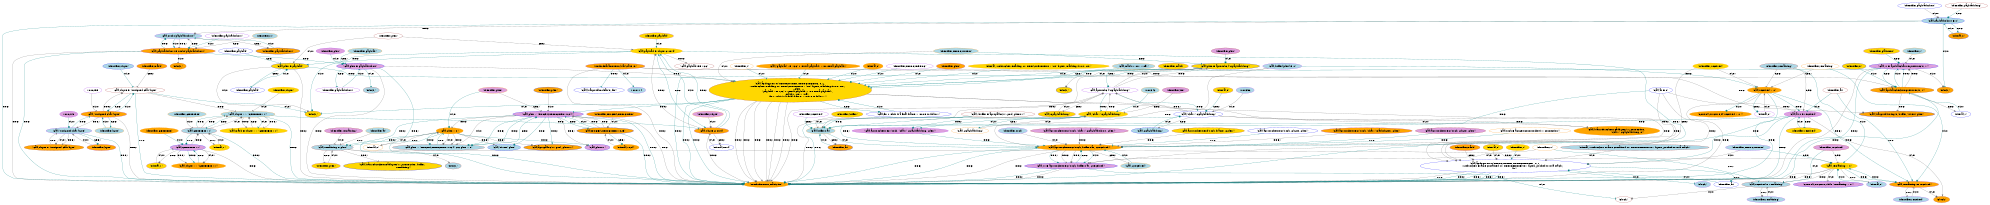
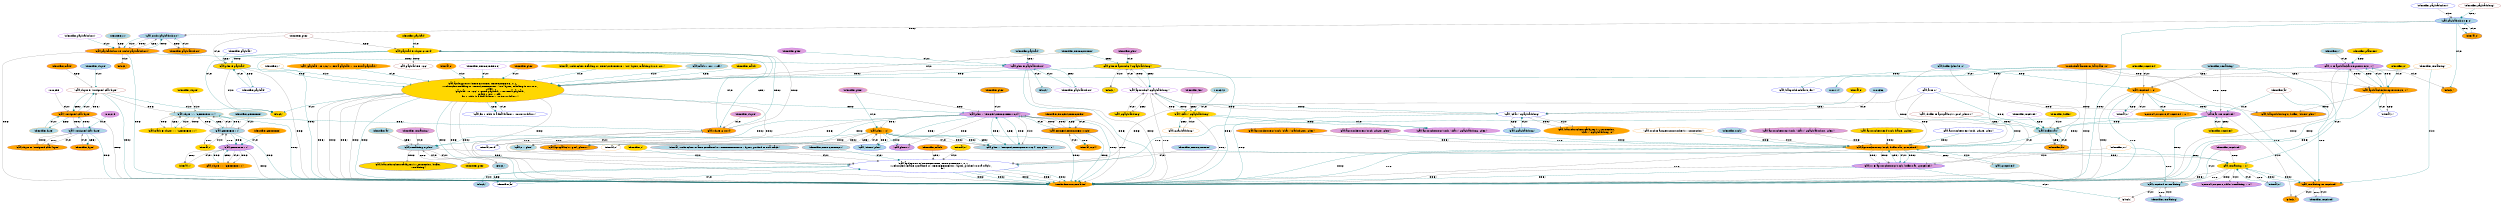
  digraph {
    node [color=darkorange fillcolor=lightblue style=filled]
    edge [arrowhead=box color=teal]
    n1 [fillcolor=gold label="(Call,remaining > 0)"]
    n2 [color=purple fillcolor=orange label="(Call,remaining -= received)"]
    n3 [color=brown label="(Call,received = remaining)"]
    n4 [color=blue fillcolor=plum label="(ControlStructure,while (remaining > 0))"]
    n5 [color=purple label="(Literal,0)"]
-   n6 [fillcolor=orange label="(MethodReturn,static int)"]
+   n6 [fillcolor=orange label="(MethodReturn,extra int)"]
    n7 [color=purple label="(Identifier,received)"]
    n8 [color=brown fillcolor=orange label="(Block,)"]
    n9 [color=brown fillcolor=white label="(Block,)"]
    n10 [color=purple label="(Identifier,remaining)"]
    n11 [fillcolor=orange label="(Call,received > 0)"]
-   n12 [color=purple fillcolor=plum label="(Call,at += received)"]
+   n12 [color=purple fillcolor=plum label="(State,at += received)"]
    n13 [fillcolor=orange label="(ControlStructure,if (received > 0 ))"]
    n14 [color=purple fillcolor=white label="(Literal,0)"]
    n15 [color=blue fillcolor=white label="(Call,ap_log_rerror(APLOG_MARK, APLOG_TRACE1, 0, r, \n                    \"Websocket: Frame contained %\" APR_OFF_T_FMT \" bytes, pushed to Lua stack\", \n                        at))"]
    n16 [fillcolor=orange label="(Call,apr_socket_recv(sock, buffer+at, &received))"]
    n17 [label="(Call,buffer+at)"]
    n18 [color=brown fillcolor=gold label="(Identifier,received)"]
    n19 [color=brown label="(Call,remaining = plen)"]
    n20 [color=brown label="(Block,)"]
    n21 [color=purple fillcolor=gold label="(Identifier,plen)"]
    n22 [color=blue fillcolor=gold label="(Call,lua_websocket_readbytes(r->connection, buffer, \n                            remaining))"]
    n23 [fillcolor=orange label="(Call,plen > 0)"]
    n24 [color=blue label="(Call,(size_t) plen)"]
    n25 [color=brown label="(Call,plen < (HUGE_STRING_LEN*1024) && plen > 0)"]
+   n26 [label="(Call,n < plen)"]
    n27 [color=blue fillcolor=orange label="(Call,apr_palloc(r->pool, plen+1))"]
    n28 [color=blue fillcolor=plum label="(Call,plen+1)"]
    n29 [fillcolor=white label="(Literal,0)"]
    n30 [color=blue fillcolor=plum label="(Call,plen < (HUGE_STRING_LEN*1024))"]
    n31 [color=blue fillcolor=orange label="(Call,HUGE_STRING_LEN*1025)"]
    n32 [fillcolor=orange label="(Literal,1024)"]
    n33 [color=brown fillcolor=gold label="(Call,ap_log_rerror(APLOG_MARK, APLOG_DEBUG, 0, r, \n                    \"Websocket: Reading %\" APR_SIZE_T_FMT \" (%s) bytes, masking is %s. %s\", \n                    plen,\n                    (payload >= 126) ? \"extra payload\" : \"no extra payload\", \n                    mask ? \"on\" : \"off\", \n                    fin ? \"This is a final frame\" : \"more to follow\"))"]
    n34 [color=blue fillcolor=white label="(Call,fin ? \"This is a final frame\" : \"more to follow\")"]
    n35 [color=brown fillcolor=gold label="(Block,)"]
    n36 [color=purple label="(Block,)"]
    n37 [color=blue fillcolor=white label="(Identifier,at)"]
    n38 [color=blue fillcolor=plum label="(Call,*r = ap_lua_char_request_rec(L, 1))"]
    n39 [color=brown fillcolor=orange label="(Call,ap_lua_check_request_rec(L, 1))"]
    n40 [color=brown fillcolor=orange label="(Block,)"]
    n41 [color=blue fillcolor=orange label="(Call,lua_pushlstring(L, buffer, (size_t) plen))"]
    n42 [color=blue fillcolor=white label="(Literal,1)"]
    n43 [color=purple fillcolor=orange label="(MethodParameterIn,lua_State *L)"]
    n44 [color=blue fillcolor=white label="(Call,lua_pushboolean(L, fin))"]
    1000114 [color=purple]
    n46 [color=blue fillcolor=gold label="(Call,plen = payload)"]
    n47 [color=blue fillcolor=white label="(Identifier,payload)"]
    n48 [fillcolor=gold label="(Call,payload = ubyte & 0x7f)"]
    n49 [color=purple fillcolor=orange label="(Call,ubyte & 0x7f)"]
    n50 [color=brown fillcolor=white label="(Call,payload == 126)"]
    n51 [color=blue fillcolor=white label="(Literal,0x7f)"]
    n52 [label="(Call,ubyte >> (CHAR_BIT - 1))"]
    n53 [color=brown label="(Call,CHAR_BIT - 1)"]
    n54 [fillcolor=gold label="(Call,mask = ubyte >> (CHAR_BIT - 1))"]
    n55 [color=blue fillcolor=plum label="(Call,CHAR_BIT - 1)"]
    n56 [fillcolor=gold label="(Literal,1)"]
    n57 [color=brown fillcolor=white label="(Call,ubyte = (unsigned char)byte)"]
    n58 [color=purple fillcolor=orange label="(Call,(unsigned char)byte)"]
    n59 [color=purple label="(Call,(unsigned char)byte)"]
    n60 [label="(Identifier,byte)"]
    n61 [color=brown fillcolor=orange label="(Call,ubyte = (unsigned char)byte)"]
    n62 [color=purple fillcolor=orange label="(Identifier,byte)"]
    n63 [fillcolor=orange label="(Call,ubyte >> (CHAR_BIT - 1))"]
    n64 [color=purple fillcolor=gold label="(Literal,1)"]
    n65 [color=blue fillcolor=gold label="(Call,plen = ap_ntoh64(&payload_long))"]
    n66 [color=purple fillcolor=white label="(Call,ap_ntoh64(&payload_long))"]
    n67 [color=blue fillcolor=gold label="(Block,)"]
    n68 [fillcolor=gold label="(Call,(char*) &payload_long)"]
    n69 [color=blue fillcolor=white label="(Call,(char*) &payload_long)"]
    n70 [color=purple fillcolor=gold label="(Call,&payload_long)"]
    n71 [fillcolor=white label="(Call,&payload_long)"]
    n72 [color=purple fillcolor=plum label="(Call,apr_socket_recv(sock, (char*) &payload_long, &len))"]
    n73 [fillcolor=orange label="(Call,lua_websocket_readbytes(r->connection, \n                            (char*) &payload_long, 8))"]
    n74 [color=blue label="(Call,&payload_long)"]
    n75 [color=blue fillcolor=plum label="(Call,plen = payload_short)"]
    n76 [color=purple fillcolor=white label="(Identifier,payload_short)"]
    n77 [color=brown label="(Block,)"]
    n78 [color=purple fillcolor=orange label="(Call,payload_short = ntohs(payload_short))"]
    n79 [color=purple label="(Call,ntohs(payload_short))"]
    n80 [color=brown fillcolor=orange label="(Block,)"]
    n81 [color=blue fillcolor=orange label="(Identifier,payload_short)"]
    n82 [color=blue label="(Call,payload_short = 0)"]
    n83 [color=blue fillcolor=orange label="(Literal,0)"]
    n84 [color=blue fillcolor=plum label="(Call,rv = apr_socket_recv(sock, buffer+at, &received))"]
    n85 [label="(Call,&received)"]
    n86 [color=blue fillcolor=orange label="(Identifier,at)"]
    n87 [color=purple fillcolor=gold label="(Identifier,payload)"]
    n88 [color=blue fillcolor=orange label="(Identifier,plen)"]
    n89 [fillcolor=orange label="(Identifier,CHAR_BIT)"]
+   n90 [color=brown label="(Identifier,APLOG_TRACE1)"]
    n91 [label="(Identifier,CHAR_BIT)"]
    n92 [color=purple label="(Identifier,sock)"]
    n93 [color=purple fillcolor=orange label="(Identifier,mask)"]
    n94 [fillcolor=gold label="(Identifier,received)"]
    n95 [color=purple fillcolor=white label="(Identifier,received)"]
    n96 [color=purple label="(Identifier,APLOG_MARK)"]
    n97 [color=blue fillcolor=white label="(Identifier,payload)"]
    n98 [color=blue fillcolor=white label="(Identifier,payload_short)"]
    n99 [color=brown fillcolor=plum label="(Call,apr_socket_recv(sock, (char*) &payload_short, &len))"]
    n100 [color=brown fillcolor=gold label="(Call,apr_socket_send(sock, frame, &plen))"]
    n101 [color=purple fillcolor=orange label="(Identifier,mask)"]
    n102 [color=brown label="(Identifier,remaining)"]
    n103 [color=blue fillcolor=white label="(Call,apr_socket_recv(sock, &byte, &len))"]
    n104 [color=blue label="(Identifier,ubyte)"]
    n105 [fillcolor=plum label="(Identifier,ubyte)"]
    n106 [label="(Identifier,rv)"]
    n107 [color=purple fillcolor=white label="(Identifier,payload_short)"]
    n108 [fillcolor=orange label="(Call,(payload >= 126) ? \"extra payload\" : \"no extra payload\")"]
    n109 [fillcolor=orange label="(Literal,0)"]
    n110 [color=brown fillcolor=plum label="(Identifier,remaining)"]
    n111 [label="(Identifier,payload)"]
    n112 [label="(Identifier,at)"]
    n113 [color=brown fillcolor=gold label="(Literal,0)"]
    n114 [fillcolor=white label="(Identifier,rv)"]
    n115 [color=brown fillcolor=plum label="(Identifier,received)"]
    n116 [fillcolor=gold label="(Identifier,ubyte)"]
    n117 [fillcolor=plum label="(Identifier,plen)"]
    n118 [color=purple label="(Call,buffer[plen] = 0)"]
    n119 [color=purple fillcolor=orange label="(Call,apr_socket_recv(sock, (char*) mask_bytes, &len))"]
    n120 [color=brown fillcolor=white label="(Identifier,payload_long)"]
    n121 [color=purple fillcolor=white label="(Identifier,APLOG_DEBUG)"]
    n122 [color=purple fillcolor=orange label="(Identifier,plen)"]
    n123 [label="(Identifier,r)"]
    n124 [label="(Identifier,APLOG_MARK)"]
    n125 [fillcolor=white label="(Identifier,remaining)"]
    n126 [fillcolor=gold label="(Literal,\"Websocket: Reading %\" APR_SIZE_T_FMT \" (%s) bytes, masking is %s. %s\")"]
    n127 [color=brown fillcolor=plum label="(Identifier,plen)"]
    n128 [color=brown fillcolor=white label="(Call,*buffer = apr_palloc(r->pool, plen+1))"]
    n129 [color=purple fillcolor=gold label="(Identifier,plaintext)"]
    n130 [color=brown fillcolor=plum label="(Call,apr_socket_recv(sock, &byte, &len))"]
    n131 [fillcolor=white label="(Call,sock = ap_get_conn_socket(r->connection))"]
    n132 [color=brown fillcolor=plum label="(Identifier,len)"]
    n133 [color=brown fillcolor=white label="(Identifier,plen)"]
    n134 [color=purple fillcolor=orange label="(Identifier,HUGE_STRING_LEN)"]
    n135 [label="(Call,mask ? \"on\" : \"off\")"]
    n136 [color=brown fillcolor=white label="(Identifier,at)"]
    n137 [fillcolor=gold label="(Identifier,r)"]
    n138 [color=blue fillcolor=gold label="(Identifier,L)"]
    n139 [color=brown label="(Literal,\"Websocket: Frame contained %\" APR_OFF_T_FMT \" bytes, pushed to Lua stack\")"]
    n140 [color=purple fillcolor=gold label="(Identifier,mask)"]
    n141 [color=blue fillcolor=white label="(Call,at = 0)"]
    n142 [color=brown fillcolor=gold label="(Identifier,buffer)"]
    n143 [color=purple fillcolor=gold label="(Literal,8)"]
    n144 [fillcolor=white label="(Identifier,r)"]
    n145 [color=purple fillcolor=plum label="(Identifier,plen)"]
    1000259 [color=purple fillcolor=white]
    1000215 [color=purple fillcolor=plum]
    1000342
    1000356 [color=purple]
    n1 -> n2 [label="DDG: "]
    n1 -> n3 [arrowhead=tee color=gray40 label="DDG: "]
    n1 -> n4 [arrowhead=tee color=gray40 label="AST: "]
    n1 -> n5 [arrowhead=tee color=gray40 label="CFG: "]
    n1 -> n6 [color=gray40 label="DDG: "]
    n1 -> n6 [arrowhead=normal color=gray40 label="DDG: "]
    n2 -> n1 [arrowhead=normal label="DDG: "]
    n2 -> n7 [arrowhead=tee color=gray40 label="CFG: "]
    n2 -> n8 [color=gray40 label="AST: "]
    n3 -> n9 [color=gray40 label="AST: "]
    n3 -> n10 [color=gray40 label="CFG: "]
    n5 -> n1 [label="AST: "]
    n7 -> n2 [arrowhead=tee color=gray40 label="AST: "]
    n10 -> n3 [arrowhead=tee color=gray40 label="AST: "]
    n11 -> n2 [arrowhead=normal label="DDG: "]
    n11 -> n6 [arrowhead=normal color=gray40 label="DDG: "]
    n11 -> n6 [label="DDG: "]
    n11 -> n12 [arrowhead=normal label="DDG: "]
    n11 -> n13 [label="AST: "]
    n11 -> n14 [label="CFG: "]
    n12 -> n6 [arrowhead=normal label="DDG: "]
    n12 -> n8 [arrowhead=normal color=gray40 label="AST: "]
    n12 -> n15 [label="DDG: "]
    n12 -> n16 [label="DDG: "]
    n12 -> n17 [arrowhead=normal label="DDG: "]
    n12 -> n18 [arrowhead=tee label="CFG: "]
    n14 -> n11 [arrowhead=normal color=gray40 label="AST: "]
    n15 -> n6 [arrowhead=normal label="DDG: "]
    n15 -> n6 [arrowhead=tee color=gray40 label="DDG: "]
    n15 -> n6 [arrowhead=normal label="DDG: "]
    n15 -> n6 [arrowhead=tee label="DDG: "]
    n15 -> n6 [label="DDG: "]
    n15 -> n36 [arrowhead=tee label="AST: "]
    n15 -> n37 [label="CFG: "]
    n16 -> n6 [arrowhead=tee label="DDG: "]
    n16 -> n6 [arrowhead=tee label="DDG: "]
    n16 -> n6 [arrowhead=tee color=gray40 label="DDG: "]
    n16 -> n84 [arrowhead=normal label="AST: "]
    n16 -> n84 [arrowhead=normal label="DDG: "]
    n16 -> n84 [arrowhead=tee color=gray40 label="DDG: "]
    n16 -> n84 [color=gray40 label="DDG: "]
    n16 -> n85 [arrowhead=tee color=gray40 label="CFG: "]
    n17 -> n16 [label="AST: "]
    n17 -> n86 [color=gray40 label="CFG: "]
    n18 -> n12 [arrowhead=tee label="AST: "]
    n19 -> n1 [color=gray40 label="DDG: "]
    n19 -> n20 [arrowhead=normal color=gray40 label="AST: "]
    n19 -> n21 [arrowhead=tee color=gray40 label="CFG: "]
    n19 -> n22 [arrowhead=tee color=gray40 label="DDG: "]
    n21 -> n19 [arrowhead=normal color=gray40 label="AST: "]
    n23 -> n6 [arrowhead=tee label="DDG: "]
    n23 -> n19 [arrowhead=normal label="DDG: "]
    n23 -> n24 [arrowhead=normal color=gray40 label="DDG: "]
    n23 -> n25 [color=gray40 label="AST: "]
    n23 -> n25 [arrowhead=normal color=gray40 label="DDG: "]
    n23 -> n25 [label="DDG: "]
+   n23 -> n26 [color=gray40 label="DDG: "]
    n23 -> n27 [color=gray40 label="DDG: "]
    n23 -> n28 [arrowhead=tee label="DDG: "]
    n23 -> n29 [arrowhead=normal color=gray40 label="CFG: "]
    n25 -> n23 [arrowhead=tee label="CFG: "]
    n25 -> n30 [label="CFG: "]
    n29 -> n23 [color=gray40 label="AST: "]
    n30 -> n6 [label="DDG: "]
    n30 -> n6 [arrowhead=normal color=gray40 label="DDG: "]
    n30 -> n19 [label="DDG: "]
    n30 -> n23 [arrowhead=tee color=gray40 label="DDG: "]
    n30 -> n24 [label="DDG: "]
    n30 -> n25 [arrowhead=normal color=gray40 label="AST: "]
    n30 -> n25 [label="DDG: "]
    n30 -> n25 [label="DDG: "]
+   n30 -> n26 [arrowhead=tee color=gray40 label="DDG: "]
    n30 -> n27 [arrowhead=normal label="DDG: "]
    n30 -> n28 [color=gray40 label="DDG: "]
    n30 -> n31 [arrowhead=tee label="CFG: "]
    n31 -> n6 [label="DDG: "]
    n31 -> n30 [arrowhead=tee label="AST: "]
    n31 -> n30 [arrowhead=tee color=gray40 label="DDG: "]
    n31 -> n30 [arrowhead=tee color=gray40 label="DDG: "]
    n31 -> n32 [label="CFG: "]
    n32 -> n31 [arrowhead=normal color=gray40 label="AST: "]
    n33 -> n6 [arrowhead=tee color=gray40 label="DDG: "]
    n33 -> n6 [arrowhead=normal color=gray40 label="DDG: "]
    n33 -> n6 [arrowhead=tee color=gray40 label="DDG: "]
    n33 -> n6 [color=gray40 label="DDG: "]
    n33 -> n6 [arrowhead=normal color=gray40 label="DDG: "]
    n33 -> n6 [arrowhead=tee label="DDG: "]
    n33 -> n6 [arrowhead=normal label="DDG: "]
    n33 -> n6 [color=gray40 label="DDG: "]
    n33 -> n15 [color=gray40 label="DDG: "]
    n33 -> n15 [color=gray40 label="DDG: "]
    n33 -> n30 [arrowhead=tee label="DDG: "]
    n33 -> n34 [label="CFG: "]
    n33 -> n35 [arrowhead=tee label="AST: "]
    n34 -> n33 [label="AST: "]
    n37 -> n15 [label="AST: "]
    n38 -> n6 [color=gray40 label="DDG: "]
    n38 -> n6 [label="DDG: "]
    n38 -> n33 [arrowhead=normal label="DDG: "]
    n38 -> n39 [arrowhead=normal label="CFG: "]
    n38 -> n40 [color=gray40 label="AST: "]
    n39 -> n6 [arrowhead=tee label="DDG: "]
    n39 -> n38 [arrowhead=tee label="AST: "]
    n39 -> n38 [arrowhead=tee label="DDG: "]
    n39 -> n38 [color=gray40 label="DDG: "]
    n39 -> n41 [arrowhead=tee color=gray40 label="DDG: "]
    n39 -> n42 [arrowhead=normal color=gray40 label="CFG: "]
    n42 -> n39 [arrowhead=tee label="AST: "]
    n43 -> n6 [color=gray40 label="DDG: "]
    n43 -> n39 [color=gray40 label="DDG: "]
    n43 -> n41 [color=gray40 label="DDG: "]
    n43 -> n44 [arrowhead=tee label="DDG: "]
    n43 -> 1000114 [arrowhead=normal label="AST: "]
    n46 -> n6 [color=gray40 label="DDG: "]
    n46 -> n33 [arrowhead=normal label="DDG: "]
    n46 -> n35 [color=gray40 label="AST: "]
    n46 -> n47 [arrowhead=tee label="CFG: "]
    n47 -> n46 [label="AST: "]
    n48 -> n6 [arrowhead=tee label="DDG: "]
    n48 -> n35 [label="AST: "]
    n48 -> n46 [arrowhead=normal label="DDG: "]
    n48 -> n49 [arrowhead=normal label="CFG: "]
    n48 -> n50 [arrowhead=normal color=gray40 label="DDG: "]
    n49 -> n6 [arrowhead=tee color=gray40 label="DDG: "]
    n49 -> n48 [arrowhead=normal label="AST: "]
    n49 -> n48 [arrowhead=normal label="DDG: "]
    n49 -> n48 [color=gray40 label="DDG: "]
    n49 -> n51 [color=gray40 label="CFG: "]
    n51 -> n49 [arrowhead=tee color=gray40 label="AST: "]
    n52 -> n6 [arrowhead=tee label="DDG: "]
    n52 -> n49 [arrowhead=tee label="DDG: "]
    n52 -> n53 [arrowhead=tee label="CFG: "]
    n52 -> n54 [arrowhead=tee label="AST: "]
    n52 -> n54 [arrowhead=tee color=gray40 label="DDG: "]
    n52 -> n54 [arrowhead=normal color=gray40 label="DDG: "]
    n53 -> n6 [label="DDG: "]
    n53 -> n52 [color=gray40 label="AST: "]
    n53 -> n52 [arrowhead=tee label="DDG: "]
    n53 -> n52 [color=gray40 label="DDG: "]
    n53 -> n55 [label="DDG: "]
    n53 -> n56 [arrowhead=normal color=gray40 label="CFG: "]
    n54 -> n52 [color=gray40 label="CFG: "]
    n55 -> n6 [arrowhead=tee color=gray40 label="DDG: "]
    n55 -> n53 [color=gray40 label="DDG: "]
    n55 -> n63 [color=gray40 label="AST: "]
    n55 -> n63 [arrowhead=normal color=gray40 label="DDG: "]
    n55 -> n63 [arrowhead=normal label="DDG: "]
    n55 -> n64 [color=gray40 label="CFG: "]
    n56 -> n53 [color=gray40 label="AST: "]
    n57 -> n6 [arrowhead=normal label="DDG: "]
    n57 -> n35 [arrowhead=normal label="AST: "]
    n57 -> n52 [arrowhead=tee color=gray40 label="DDG: "]
    n57 -> n58 [label="CFG: "]
    n58 -> n6 [color=gray40 label="DDG: "]
    n58 -> n57 [label="AST: "]
    n58 -> n57 [color=gray40 label="DDG: "]
    n58 -> n59 [arrowhead=normal color=gray40 label="DDG: "]
    n58 -> n60 [arrowhead=normal label="CFG: "]
    n59 -> n6 [label="DDG: "]
    n59 -> n58 [arrowhead=tee label="DDG: "]
    n59 -> n61 [color=gray40 label="AST: "]
    n59 -> n61 [arrowhead=tee color=gray40 label="DDG: "]
    n59 -> n62 [label="CFG: "]
    n60 -> n58 [arrowhead=normal label="AST: "]
    n61 -> n59 [arrowhead=tee color=gray40 label="CFG: "]
    n62 -> n59 [arrowhead=normal color=gray40 label="AST: "]
    n63 -> n55 [arrowhead=normal label="CFG: "]
    n64 -> n55 [arrowhead=tee color=gray40 label="AST: "]
    n65 -> n6 [arrowhead=normal label="DDG: "]
    n65 -> n33 [arrowhead=tee label="DDG: "]
    n65 -> n66 [label="CFG: "]
    n65 -> n67 [color=gray40 label="AST: "]
    n66 -> n6 [arrowhead=normal color=gray40 label="DDG: "]
    n66 -> n65 [arrowhead=tee color=gray40 label="AST: "]
    n66 -> n65 [arrowhead=tee color=gray40 label="DDG: "]
    n66 -> n68 [arrowhead=tee label="DDG: "]
    n66 -> n69 [arrowhead=normal label="DDG: "]
    n66 -> n70 [arrowhead=tee color=gray40 label="CFG: "]
    n68 -> n6 [arrowhead=normal color=gray40 label="DDG: "]
    n68 -> n66 [arrowhead=normal color=gray40 label="DDG: "]
    n68 -> n71 [arrowhead=normal label="CFG: "]
    n68 -> n72 [arrowhead=normal label="AST: "]
    n68 -> n72 [label="DDG: "]
    n69 -> n6 [label="DDG: "]
    n69 -> n66 [color=gray40 label="DDG: "]
    n69 -> n73 [arrowhead=tee color=gray40 label="AST: "]
    n69 -> n73 [arrowhead=tee color=gray40 label="DDG: "]
    n69 -> n74 [arrowhead=normal color=gray40 label="CFG: "]
    n70 -> n66 [color=gray40 label="AST: "]
    n71 -> n68 [color=gray40 label="AST: "]
    n72 -> n16 [arrowhead=normal label="DDG: "]
    n74 -> n69 [label="AST: "]
    n75 -> n6 [arrowhead=tee label="DDG: "]
    n75 -> n6 [arrowhead=normal color=gray40 label="DDG: "]
    n75 -> n33 [color=gray40 label="DDG: "]
    n75 -> n76 [arrowhead=tee label="CFG: "]
    n75 -> n77 [arrowhead=tee label="AST: "]
    n76 -> n75 [arrowhead=tee label="AST: "]
    n78 -> n6 [arrowhead=normal color=gray40 label="DDG: "]
    n78 -> n6 [arrowhead=normal label="DDG: "]
    n78 -> n75 [label="DDG: "]
    n78 -> n79 [arrowhead=normal color=gray40 label="CFG: "]
    n78 -> n79 [label="DDG: "]
    n78 -> n80 [arrowhead=tee color=gray40 label="AST: "]
    n79 -> n78 [arrowhead=normal label="AST: "]
    n79 -> n78 [arrowhead=tee color=gray40 label="DDG: "]
    n79 -> n81 [color=gray40 label="CFG: "]
    n81 -> n79 [arrowhead=tee label="AST: "]
    n82 -> n6 [arrowhead=normal label="DDG: "]
    n82 -> n40 [arrowhead=tee label="AST: "]
    n82 -> n79 [color=gray40 label="DDG: "]
    n82 -> n83 [arrowhead=normal label="CFG: "]
    n83 -> n82 [arrowhead=tee label="AST: "]
    n84 -> n6 [arrowhead=tee label="DDG: "]
    n84 -> n6 [arrowhead=tee color=gray40 label="DDG: "]
    n84 -> n9 [arrowhead=tee label="AST: "]
    n84 -> n16 [label="CFG: "]
    n85 -> n16 [arrowhead=normal label="AST: "]
    n86 -> n17 [arrowhead=normal label="AST: "]
    n87 -> n48 [arrowhead=normal label="AST: "]
    n88 -> n30 [arrowhead=tee color=gray40 label="AST: "]
    n89 -> n55 [label="AST: "]
+   n90 -> n15 [label="AST: "]
    n91 -> n53 [arrowhead=tee color=gray40 label="AST: "]
    n92 -> n16 [color=gray40 label="AST: "]
    n93 -> n57 [arrowhead=tee color=gray40 label="CFG: "]
    n94 -> n11 [arrowhead=normal color=gray40 label="AST: "]
    n94 -> n84 [arrowhead=normal color=gray40 label="CFG: "]
    n95 -> n17 [label="CFG: "]
    n96 -> n1 [label="CFG: "]
    n96 -> n15 [arrowhead=normal color=gray40 label="AST: "]
    n97 -> n46 [arrowhead=tee label="CFG: "]
    n98 -> n82 [color=gray40 label="AST: "]
    n99 -> n16 [arrowhead=normal color=gray40 label="DDG: "]
    n100 -> n16 [color=gray40 label="DDG: "]
    n101 -> n15 [color=gray40 label="CFG: "]
    n102 -> n1 [arrowhead=normal label="AST: "]
    n102 -> n11 [arrowhead=tee color=gray40 label="CFG: "]
    n102 -> n12 [arrowhead=normal color=gray40 label="CFG: "]
    n103 -> n16 [arrowhead=tee label="DDG: "]
    n104 -> n57 [arrowhead=tee label="AST: "]
    n105 -> n49 [color=gray40 label="AST: "]
    n106 -> n78 [color=gray40 label="CFG: "]
    n107 -> n78 [label="AST: "]
    n108 -> n33 [arrowhead=tee label="AST: "]
    n109 -> n33 [arrowhead=normal label="AST: "]
    n110 -> n19 [arrowhead=tee color=gray40 label="AST: "]
    n111 -> n75 [arrowhead=tee label="CFG: "]
    n112 -> n19 [arrowhead=tee color=gray40 label="CFG: "]
    n113 -> n15 [color=gray40 label="AST: "]
    n114 -> n3 [arrowhead=tee label="CFG: "]
    n114 -> n84 [arrowhead=tee color=gray40 label="AST: "]
    n115 -> n1 [arrowhead=tee color=gray40 label="CFG: "]
    n115 -> n3 [arrowhead=tee label="AST: "]
    n116 -> n52 [arrowhead=tee color=gray40 label="AST: "]
    n117 -> n23 [label="AST: "]
    n117 -> n30 [arrowhead=tee color=gray40 label="CFG: "]
    n118 -> n11 [arrowhead=normal label="DDG: "]
    n118 -> n16 [arrowhead=normal color=gray40 label="DDG: "]
    n118 -> n17 [color=gray40 label="DDG: "]
    n119 -> n16 [arrowhead=normal color=gray40 label="DDG: "]
    n120 -> n82 [label="CFG: "]
    n121 -> n33 [arrowhead=normal label="AST: "]
    n122 -> n33 [label="AST: "]
    n123 -> n38 [arrowhead=tee color=gray40 label="AST: "]
    n124 -> n33 [arrowhead=normal color=gray40 label="AST: "]
    n124 -> n65 [arrowhead=tee label="CFG: "]
    n125 -> n2 [label="AST: "]
    n125 -> n11 [arrowhead=normal color=gray40 label="CFG: "]
    n126 -> n33 [arrowhead=normal label="AST: "]
    n127 -> n65 [label="AST: "]
    n128 -> n16 [arrowhead=tee label="DDG: "]
    n128 -> n17 [label="DDG: "]
    n129 -> n38 [label="CFG: "]
    n130 -> n16 [arrowhead=tee label="DDG: "]
    n131 -> n16 [arrowhead=normal label="DDG: "]
    n132 -> n68 [arrowhead=tee color=gray40 label="CFG: "]
    n133 -> n46 [arrowhead=normal color=gray40 label="AST: "]
    n133 -> n48 [arrowhead=normal color=gray40 label="CFG: "]
    n134 -> n31 [color=gray40 label="AST: "]
    n135 -> n33 [arrowhead=normal label="AST: "]
    n136 -> n2 [arrowhead=normal label="CFG: "]
    n136 -> n12 [arrowhead=tee label="AST: "]
    n137 -> n15 [arrowhead=normal label="AST: "]
    n138 -> n39 [label="AST: "]
    n139 -> n15 [color=gray40 label="AST: "]
    n140 -> n33 [arrowhead=normal label="CFG: "]
    n141 -> n12 [arrowhead=tee color=gray40 label="DDG: "]
    n141 -> n15 [color=gray40 label="DDG: "]
    n141 -> n16 [color=gray40 label="DDG: "]
    n141 -> n17 [arrowhead=normal label="DDG: "]
    n142 -> n17 [arrowhead=tee color=gray40 label="AST: "]
    n143 -> n69 [label="CFG: "]
    n144 -> n33 [arrowhead=tee label="AST: "]
    n145 -> n75 [arrowhead=normal label="AST: "]
    1000259 -> n58 [arrowhead=tee color=gray40 label="AST: "]
    1000215 -> n59 [label="AST: "]
    1000342 -> n68 [arrowhead=normal label="AST: "]
    1000356 -> n69 [arrowhead=normal color=gray40 label="AST: "]
  }
